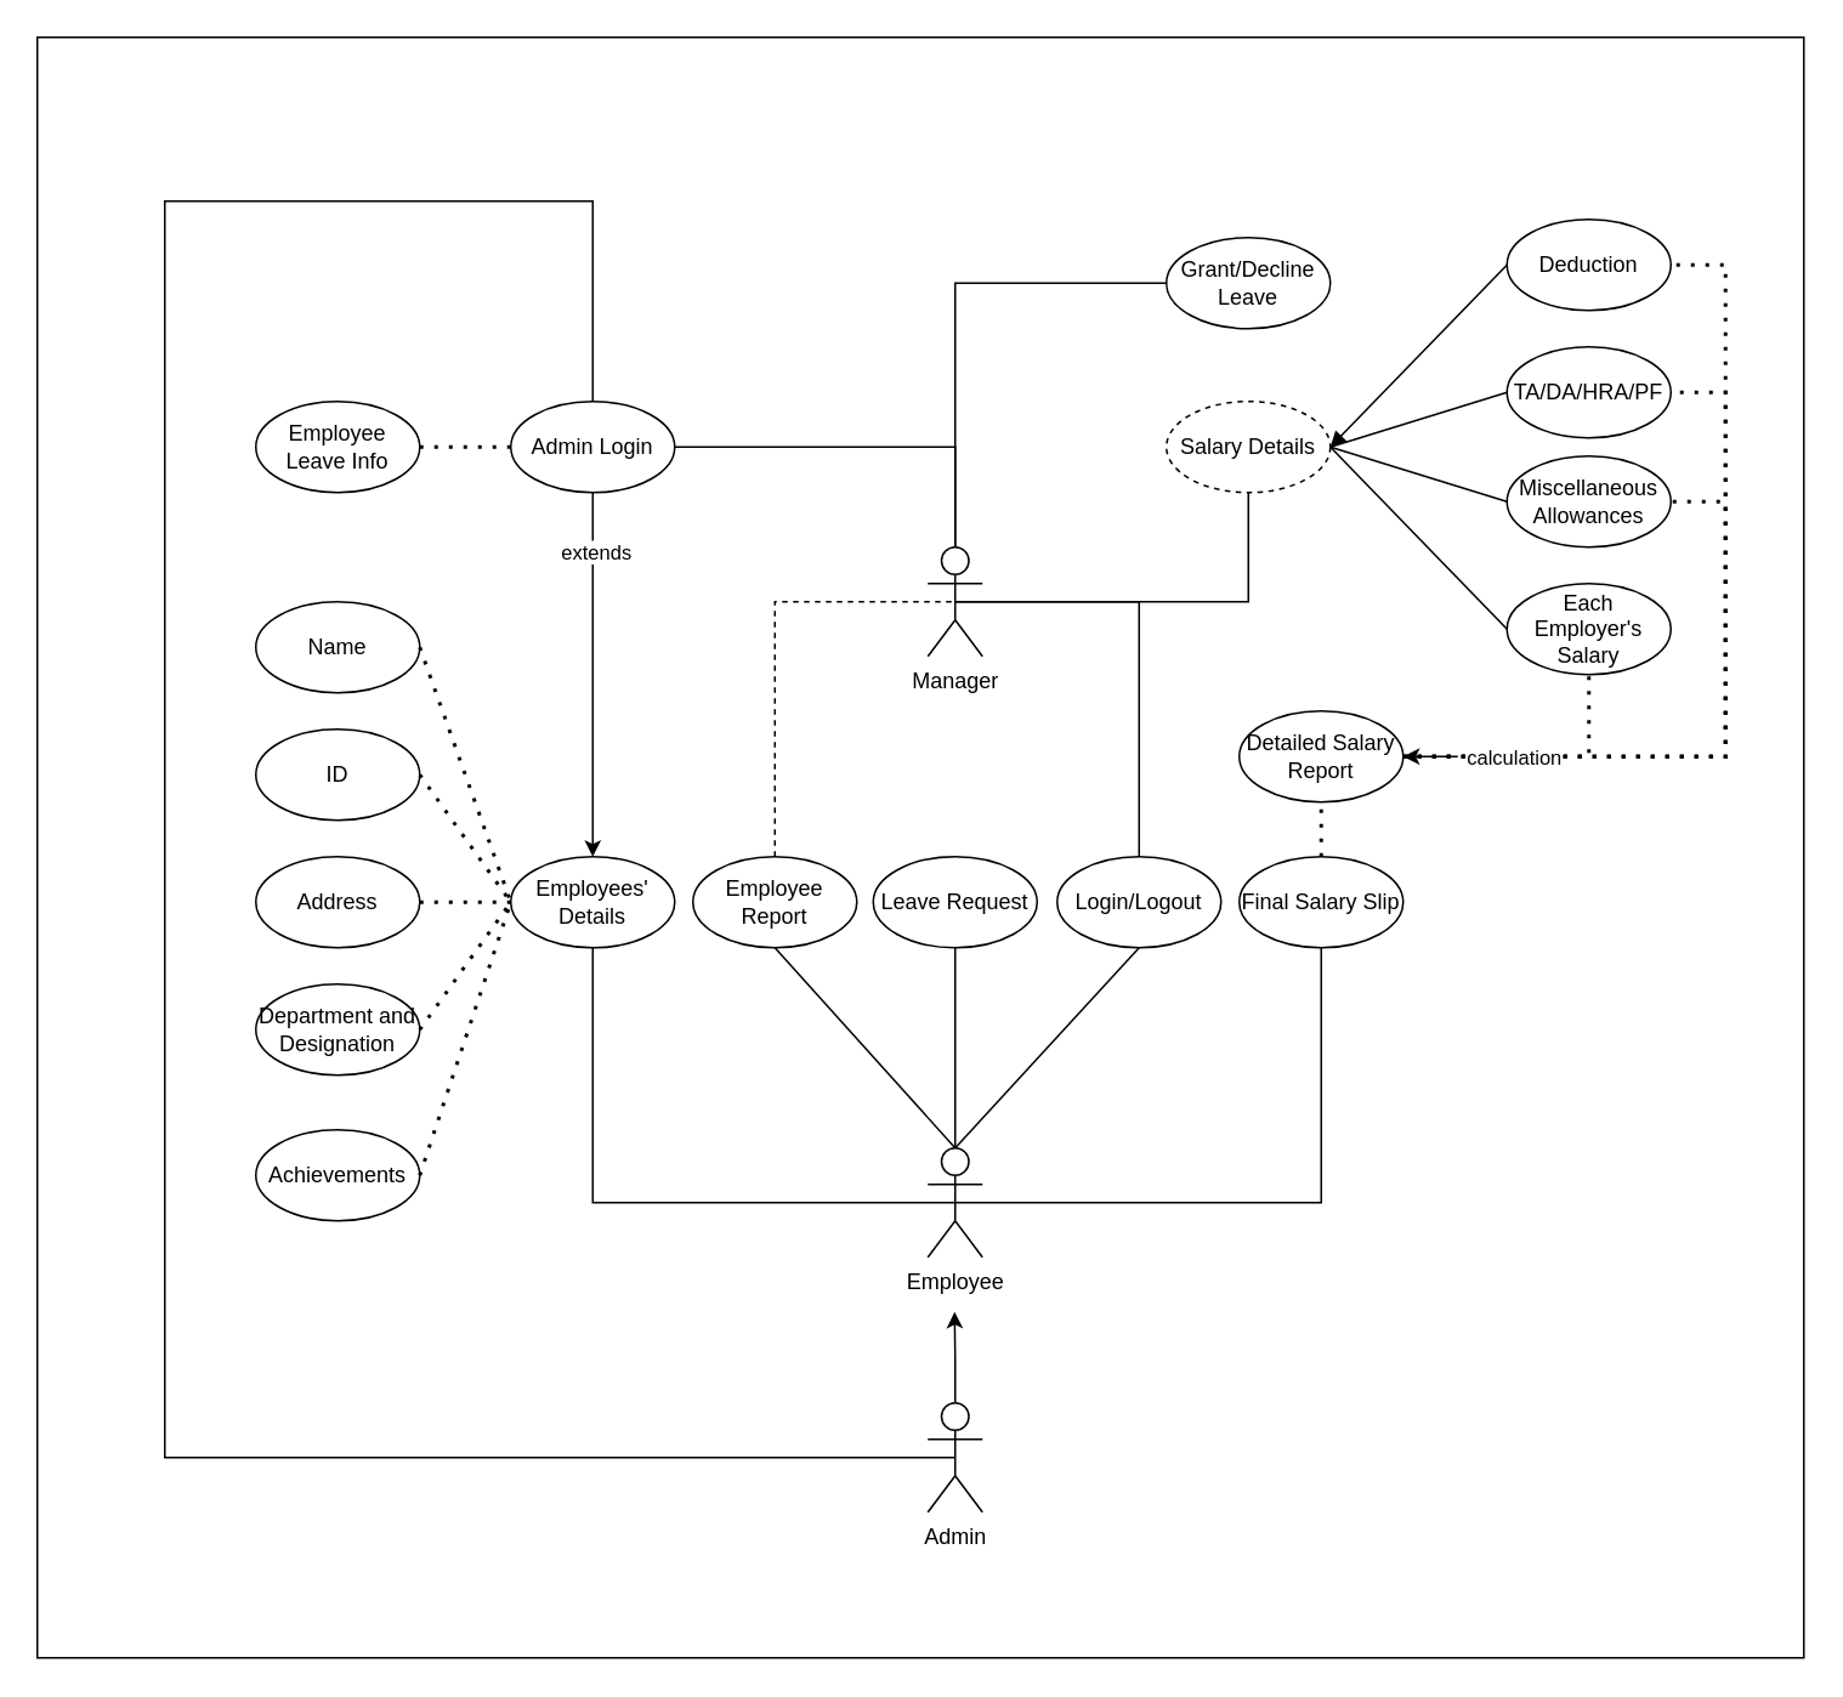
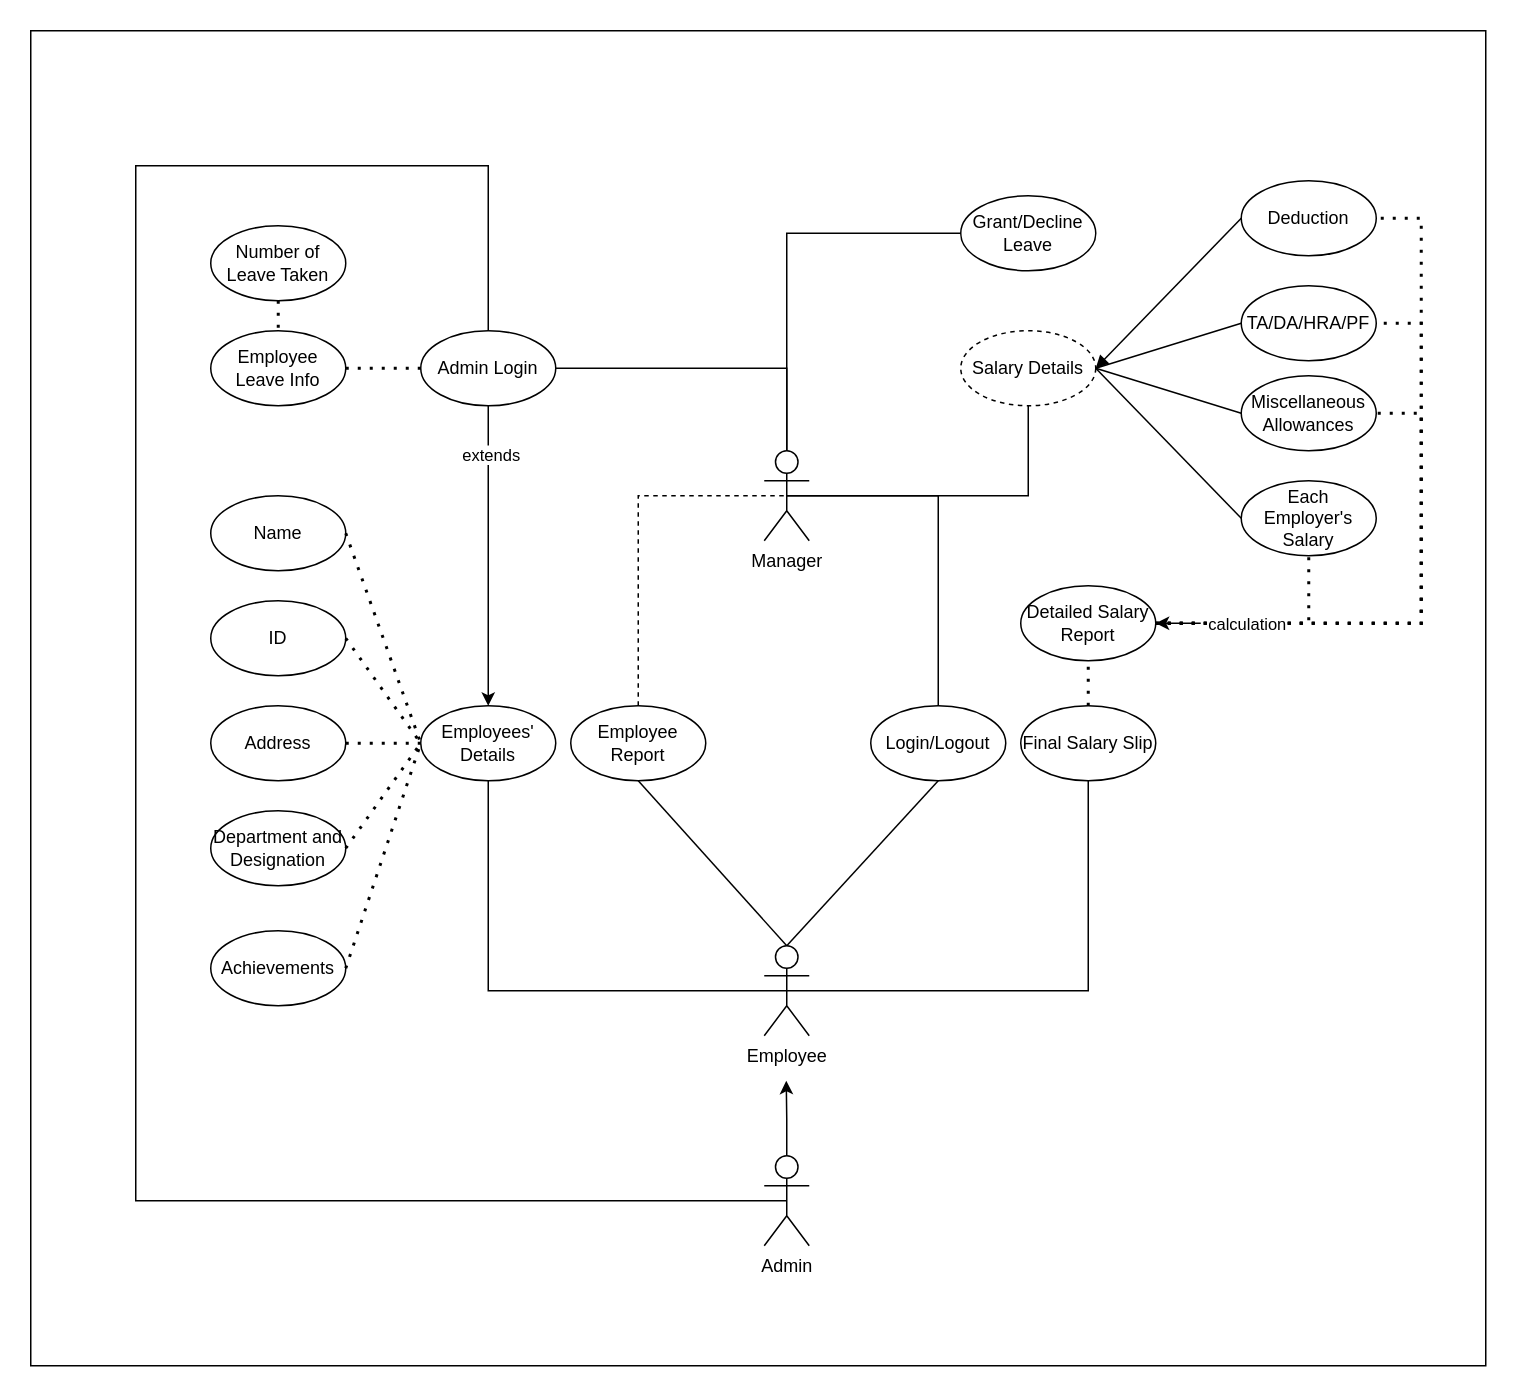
  <mxCell id="0" />
  <mxCell id="1" parent="0" />
  <mxCell id="2" value="" style="rounded=0;whiteSpace=wrap;html=1;" vertex="1" parent="1"><mxGeometry x="20" y="20" width="970" height="890" as="geometry" /></mxCell>
  <mxCell id="3" value="Manager" style="shape=umlActor;verticalLabelPosition=bottom;verticalAlign=top;html=1;outlineConnect=0;" vertex="1" parent="1"><mxGeometry x="509" y="300" width="30" height="60" as="geometry" /></mxCell>
  <mxCell id="4" value="Employee" style="shape=umlActor;verticalLabelPosition=bottom;verticalAlign=top;html=1;outlineConnect=0;" vertex="1" parent="1"><mxGeometry x="509" y="630" width="30" height="60" as="geometry" /></mxCell>
  <mxCell id="5" value="Login/Logout" style="ellipse;whiteSpace=wrap;html=1;" vertex="1" parent="1"><mxGeometry x="580" y="470" width="90" height="50" as="geometry" /></mxCell>
  <mxCell id="6" value="Employees' Details" style="ellipse;whiteSpace=wrap;html=1;" vertex="1" parent="1"><mxGeometry x="280" y="470" width="90" height="50" as="geometry" /></mxCell>
  <mxCell id="7" value="Name" style="ellipse;whiteSpace=wrap;html=1;" vertex="1" parent="1"><mxGeometry x="140" y="330" width="90" height="50" as="geometry" /></mxCell>
  <mxCell id="8" value="ID" style="ellipse;whiteSpace=wrap;html=1;" vertex="1" parent="1"><mxGeometry x="140" y="400" width="90" height="50" as="geometry" /></mxCell>
  <mxCell id="9" value="Address" style="ellipse;whiteSpace=wrap;html=1;" vertex="1" parent="1"><mxGeometry x="140" y="470" width="90" height="50" as="geometry" /></mxCell>
  <mxCell id="10" value="Department and Designation" style="ellipse;whiteSpace=wrap;html=1;" vertex="1" parent="1"><mxGeometry x="140" y="540" width="90" height="50" as="geometry" /></mxCell>
  <mxCell id="11" value="Achievements" style="ellipse;whiteSpace=wrap;html=1;" vertex="1" parent="1"><mxGeometry x="140" y="620" width="90" height="50" as="geometry" /></mxCell>
  <mxCell id="12" style="edgeStyle=orthogonalEdgeStyle;rounded=0;orthogonalLoop=1;jettySize=auto;html=1;exitX=0.5;exitY=1;exitDx=0;exitDy=0;entryX=0.5;entryY=0;entryDx=0;entryDy=0;" edge="1" parent="1" source="14" target="6"><mxGeometry relative="1" as="geometry" /></mxCell>
  <mxCell id="13" value="extends" style="edgeLabel;html=1;align=center;verticalAlign=middle;resizable=0;points=[];" vertex="1" connectable="0" parent="12"><mxGeometry x="-0.68" y="1" relative="1" as="geometry"><mxPoint as="offset" /></mxGeometry></mxCell>
  <mxCell id="14" value="Admin Login" style="ellipse;whiteSpace=wrap;html=1;" vertex="1" parent="1"><mxGeometry x="280" y="220" width="90" height="50" as="geometry" /></mxCell>
  <mxCell id="15" value="" style="endArrow=none;dashed=1;html=1;dashPattern=1 3;strokeWidth=2;rounded=0;entryX=0;entryY=0.5;entryDx=0;entryDy=0;exitX=1;exitY=0.5;exitDx=0;exitDy=0;" edge="1" parent="1" source="7" target="6"><mxGeometry width="50" height="50" relative="1" as="geometry"><mxPoint x="510" y="580" as="sourcePoint" /><mxPoint x="560" y="530" as="targetPoint" /></mxGeometry></mxCell>
  <mxCell id="16" value="" style="endArrow=none;dashed=1;html=1;dashPattern=1 3;strokeWidth=2;rounded=0;entryX=0;entryY=0.5;entryDx=0;entryDy=0;exitX=1;exitY=0.5;exitDx=0;exitDy=0;" edge="1" parent="1" source="8" target="6"><mxGeometry width="50" height="50" relative="1" as="geometry"><mxPoint x="510" y="580" as="sourcePoint" /><mxPoint x="560" y="530" as="targetPoint" /></mxGeometry></mxCell>
  <mxCell id="17" value="" style="endArrow=none;dashed=1;html=1;dashPattern=1 3;strokeWidth=2;rounded=0;entryX=0;entryY=0.5;entryDx=0;entryDy=0;exitX=1;exitY=0.5;exitDx=0;exitDy=0;" edge="1" parent="1" source="9" target="6"><mxGeometry width="50" height="50" relative="1" as="geometry"><mxPoint x="510" y="580" as="sourcePoint" /><mxPoint x="560" y="530" as="targetPoint" /></mxGeometry></mxCell>
  <mxCell id="18" value="" style="endArrow=none;dashed=1;html=1;dashPattern=1 3;strokeWidth=2;rounded=0;entryX=0;entryY=0.5;entryDx=0;entryDy=0;exitX=1;exitY=0.5;exitDx=0;exitDy=0;" edge="1" parent="1" source="10" target="6"><mxGeometry width="50" height="50" relative="1" as="geometry"><mxPoint x="510" y="580" as="sourcePoint" /><mxPoint x="560" y="530" as="targetPoint" /></mxGeometry></mxCell>
  <mxCell id="19" value="" style="endArrow=none;dashed=1;html=1;dashPattern=1 3;strokeWidth=2;rounded=0;entryX=0;entryY=0.5;entryDx=0;entryDy=0;exitX=1;exitY=0.5;exitDx=0;exitDy=0;" edge="1" parent="1" source="11" target="6"><mxGeometry width="50" height="50" relative="1" as="geometry"><mxPoint x="510" y="580" as="sourcePoint" /><mxPoint x="560" y="530" as="targetPoint" /></mxGeometry></mxCell>
  <mxCell id="20" value="" style="endArrow=none;html=1;rounded=0;entryX=0.5;entryY=0.5;entryDx=0;entryDy=0;entryPerimeter=0;exitX=0.5;exitY=1;exitDx=0;exitDy=0;" edge="1" parent="1" source="6" target="4"><mxGeometry width="50" height="50" relative="1" as="geometry"><mxPoint x="510" y="580" as="sourcePoint" /><mxPoint x="560" y="530" as="targetPoint" /><Array as="points"><mxPoint x="325" y="660" /></Array></mxGeometry></mxCell>
  <mxCell id="21" value="Employee Leave Info" style="ellipse;whiteSpace=wrap;html=1;" vertex="1" parent="1"><mxGeometry x="140" y="220" width="90" height="50" as="geometry" /></mxCell>
  <mxCell id="22" value="" style="endArrow=none;dashed=1;html=1;dashPattern=1 3;strokeWidth=2;rounded=0;entryX=0;entryY=0.5;entryDx=0;entryDy=0;exitX=1;exitY=0.5;exitDx=0;exitDy=0;" edge="1" parent="1" source="21" target="14"><mxGeometry width="50" height="50" relative="1" as="geometry"><mxPoint x="510" y="580" as="sourcePoint" /><mxPoint x="560" y="530" as="targetPoint" /></mxGeometry></mxCell>
  <mxCell id="23" value="Employee Report" style="ellipse;whiteSpace=wrap;html=1;" vertex="1" parent="1"><mxGeometry x="380" y="470" width="90" height="50" as="geometry" /></mxCell>
  <mxCell id="24" value="Salary Details" style="ellipse;whiteSpace=wrap;html=1;dashed=1;" vertex="1" parent="1"><mxGeometry x="640" y="220" width="90" height="50" as="geometry" /></mxCell>
  <mxCell id="25" value="Each Employer's Salary" style="ellipse;whiteSpace=wrap;html=1;" vertex="1" parent="1"><mxGeometry x="827" y="320" width="90" height="50" as="geometry" /></mxCell>
  <mxCell id="26" value="Final Salary Slip" style="ellipse;whiteSpace=wrap;html=1;" vertex="1" parent="1"><mxGeometry x="680" y="470" width="90" height="50" as="geometry" /></mxCell>
  <mxCell id="27" value="Deduction" style="ellipse;whiteSpace=wrap;html=1;" vertex="1" parent="1"><mxGeometry x="827" y="120" width="90" height="50" as="geometry" /></mxCell>
  <mxCell id="28" value="TA/DA/HRA/PF" style="ellipse;whiteSpace=wrap;html=1;" vertex="1" parent="1"><mxGeometry x="827" y="190" width="90" height="50" as="geometry" /></mxCell>
  <mxCell id="29" value="Miscellaneous Allowances" style="ellipse;whiteSpace=wrap;html=1;" vertex="1" parent="1"><mxGeometry x="827" y="250" width="90" height="50" as="geometry" /></mxCell>
  <mxCell id="30" value="" style="endArrow=none;html=1;rounded=0;exitX=0.5;exitY=0.5;exitDx=0;exitDy=0;exitPerimeter=0;entryX=0.5;entryY=1;entryDx=0;entryDy=0;" edge="1" parent="1" source="3" target="24"><mxGeometry width="50" height="50" relative="1" as="geometry"><mxPoint x="614" y="355" as="sourcePoint" /><mxPoint x="664" y="305" as="targetPoint" /><Array as="points"><mxPoint x="685" y="330" /></Array></mxGeometry></mxCell>
  <mxCell id="31" value="" style="endArrow=block;html=1;rounded=0;entryX=1;entryY=0.5;entryDx=0;entryDy=0;exitX=0;exitY=0.5;exitDx=0;exitDy=0;" edge="1" parent="1" source="27" target="24"><mxGeometry width="50" height="50" relative="1" as="geometry"><mxPoint x="624" y="365" as="sourcePoint" /><mxPoint x="674" y="315" as="targetPoint" /></mxGeometry></mxCell>
  <mxCell id="32" value="" style="endArrow=none;html=1;rounded=0;entryX=1;entryY=0.5;entryDx=0;entryDy=0;exitX=0;exitY=0.5;exitDx=0;exitDy=0;" edge="1" parent="1" source="28" target="24"><mxGeometry width="50" height="50" relative="1" as="geometry"><mxPoint x="634" y="375" as="sourcePoint" /><mxPoint x="684" y="325" as="targetPoint" /></mxGeometry></mxCell>
  <mxCell id="33" value="" style="endArrow=none;html=1;rounded=0;entryX=1;entryY=0.5;entryDx=0;entryDy=0;exitX=0;exitY=0.5;exitDx=0;exitDy=0;" edge="1" parent="1" source="29" target="24"><mxGeometry width="50" height="50" relative="1" as="geometry"><mxPoint x="644" y="385" as="sourcePoint" /><mxPoint x="694" y="335" as="targetPoint" /></mxGeometry></mxCell>
  <mxCell id="34" value="" style="endArrow=none;html=1;rounded=0;entryX=1;entryY=0.5;entryDx=0;entryDy=0;exitX=0;exitY=0.5;exitDx=0;exitDy=0;" edge="1" parent="1" source="25" target="24"><mxGeometry width="50" height="50" relative="1" as="geometry"><mxPoint x="654" y="395" as="sourcePoint" /><mxPoint x="704" y="345" as="targetPoint" /></mxGeometry></mxCell>
  <mxCell id="35" value="" style="endArrow=none;html=1;rounded=0;exitX=0.5;exitY=0.5;exitDx=0;exitDy=0;exitPerimeter=0;entryX=0.5;entryY=1;entryDx=0;entryDy=0;" edge="1" parent="1" source="4" target="26"><mxGeometry width="50" height="50" relative="1" as="geometry"><mxPoint x="620" y="630" as="sourcePoint" /><mxPoint x="670" y="580" as="targetPoint" /><Array as="points"><mxPoint x="725" y="660" /></Array></mxGeometry></mxCell>
  <mxCell id="36" value="" style="endArrow=none;dashed=1;html=1;dashPattern=1 3;strokeWidth=2;rounded=0;entryX=0.5;entryY=1;entryDx=0;entryDy=0;exitX=1;exitY=0.5;exitDx=0;exitDy=0;" edge="1" parent="1" source="47" target="25"><mxGeometry width="50" height="50" relative="1" as="geometry"><mxPoint x="807" y="415" as="sourcePoint" /><mxPoint x="767" y="530" as="targetPoint" /><Array as="points"><mxPoint x="872" y="415" /></Array></mxGeometry></mxCell>
  <mxCell id="37" value="" style="endArrow=none;dashed=1;html=1;dashPattern=1 3;strokeWidth=2;rounded=0;entryX=1;entryY=0.5;entryDx=0;entryDy=0;exitX=1;exitY=0.5;exitDx=0;exitDy=0;" edge="1" parent="1" source="47" target="29"><mxGeometry width="50" height="50" relative="1" as="geometry"><mxPoint x="807" y="415" as="sourcePoint" /><mxPoint x="847" y="540" as="targetPoint" /><Array as="points"><mxPoint x="947" y="415" /><mxPoint x="947" y="275" /></Array></mxGeometry></mxCell>
  <mxCell id="38" value="" style="endArrow=none;dashed=1;html=1;dashPattern=1 3;strokeWidth=2;rounded=0;entryX=1;entryY=0.5;entryDx=0;entryDy=0;exitX=1;exitY=0.5;exitDx=0;exitDy=0;" edge="1" parent="1" source="47" target="28"><mxGeometry width="50" height="50" relative="1" as="geometry"><mxPoint x="807" y="415" as="sourcePoint" /><mxPoint x="767" y="530" as="targetPoint" /><Array as="points"><mxPoint x="947" y="415" /><mxPoint x="947" y="215" /></Array></mxGeometry></mxCell>
  <mxCell id="39" value="" style="endArrow=none;dashed=1;html=1;dashPattern=1 3;strokeWidth=2;rounded=0;entryX=1;entryY=0.5;entryDx=0;entryDy=0;exitX=1;exitY=0.5;exitDx=0;exitDy=0;" edge="1" parent="1" source="47" target="27"><mxGeometry width="50" height="50" relative="1" as="geometry"><mxPoint x="807" y="415" as="sourcePoint" /><mxPoint x="767" y="530" as="targetPoint" /><Array as="points"><mxPoint x="947" y="415" /><mxPoint x="947" y="145" /></Array></mxGeometry></mxCell>
  <mxCell id="40" value="calculation" style="edgeLabel;html=1;align=center;verticalAlign=middle;resizable=0;points=[];" vertex="1" connectable="0" parent="39"><mxGeometry x="-0.836" y="2" relative="1" as="geometry"><mxPoint x="21" y="2" as="offset" /></mxGeometry></mxCell>
  <mxCell id="41" value="" style="endArrow=none;html=1;rounded=0;exitX=0.5;exitY=0;exitDx=0;exitDy=0;" edge="1" parent="1" source="5"><mxGeometry width="50" height="50" relative="1" as="geometry"><mxPoint x="540" y="580" as="sourcePoint" /><mxPoint x="524" y="330" as="targetPoint" /><Array as="points"><mxPoint x="625" y="330" /></Array></mxGeometry></mxCell>
  <mxCell id="42" value="" style="endArrow=none;html=1;rounded=0;entryX=0.5;entryY=0.5;entryDx=0;entryDy=0;entryPerimeter=0;exitX=0.5;exitY=0;exitDx=0;exitDy=0;dashed=1;" edge="1" parent="1" source="23" target="3"><mxGeometry width="50" height="50" relative="1" as="geometry"><mxPoint x="400" y="410" as="sourcePoint" /><mxPoint x="490" y="360" as="targetPoint" /><Array as="points"><mxPoint x="425" y="330" /></Array></mxGeometry></mxCell>
  <mxCell id="43" value="" style="endArrow=none;html=1;rounded=0;exitX=0.5;exitY=0;exitDx=0;exitDy=0;exitPerimeter=0;entryX=0.5;entryY=1;entryDx=0;entryDy=0;" edge="1" parent="1" source="4" target="23"><mxGeometry width="50" height="50" relative="1" as="geometry"><mxPoint x="540" y="580" as="sourcePoint" /><mxPoint x="590" y="530" as="targetPoint" /></mxGeometry></mxCell>
  <mxCell id="44" value="" style="endArrow=none;html=1;rounded=0;exitX=0.5;exitY=0;exitDx=0;exitDy=0;exitPerimeter=0;entryX=0.5;entryY=1;entryDx=0;entryDy=0;" edge="1" parent="1" source="4" target="5"><mxGeometry width="50" height="50" relative="1" as="geometry"><mxPoint x="540" y="580" as="sourcePoint" /><mxPoint x="590" y="530" as="targetPoint" /></mxGeometry></mxCell>
- <mxCell id="45" value="Leave Request" style="ellipse;whiteSpace=wrap;html=1;" vertex="1" parent="1"><mxGeometry x="479" y="470" width="90" height="50" as="geometry" /></mxCell>
- <mxCell id="46" value="" style="endArrow=none;html=1;rounded=0;exitX=0.5;exitY=1;exitDx=0;exitDy=0;entryX=0.5;entryY=0;entryDx=0;entryDy=0;entryPerimeter=0;" edge="1" parent="1" source="45" target="4"><mxGeometry width="50" height="50" relative="1" as="geometry"><mxPoint x="524" y="510" as="sourcePoint" /><mxPoint x="524" y="580" as="targetPoint" /></mxGeometry></mxCell>
  <mxCell id="47" value="Detailed Salary Report" style="ellipse;whiteSpace=wrap;html=1;" vertex="1" parent="1"><mxGeometry x="680" y="390" width="90" height="50" as="geometry" /></mxCell>
  <mxCell id="48" value="" style="endArrow=none;dashed=1;html=1;dashPattern=1 3;strokeWidth=2;rounded=0;entryX=0.5;entryY=1;entryDx=0;entryDy=0;exitX=0.5;exitY=0;exitDx=0;exitDy=0;" edge="1" parent="1" source="26" target="47"><mxGeometry width="50" height="50" relative="1" as="geometry"><mxPoint x="520" y="520" as="sourcePoint" /><mxPoint x="570" y="470" as="targetPoint" /></mxGeometry></mxCell>
+ <mxCell id="49" value="Number of Leave Taken" style="ellipse;whiteSpace=wrap;html=1;" vertex="1" parent="1"><mxGeometry x="140" y="150" width="90" height="50" as="geometry" /></mxCell>
+ <mxCell id="50" value="" style="endArrow=none;dashed=1;html=1;dashPattern=1 3;strokeWidth=2;rounded=0;entryX=0.5;entryY=0;entryDx=0;entryDy=0;exitX=0.5;exitY=1;exitDx=0;exitDy=0;" edge="1" parent="1" source="49" target="21"><mxGeometry width="50" height="50" relative="1" as="geometry"><mxPoint x="520" y="470" as="sourcePoint" /><mxPoint x="570" y="420" as="targetPoint" /></mxGeometry></mxCell>
  <mxCell id="51" value="Grant/Decline Leave" style="ellipse;whiteSpace=wrap;html=1;" vertex="1" parent="1"><mxGeometry x="640" y="130" width="90" height="50" as="geometry" /></mxCell>
  <mxCell id="52" value="" style="endArrow=none;html=1;rounded=0;entryX=0.5;entryY=0;entryDx=0;entryDy=0;entryPerimeter=0;exitX=0;exitY=0.5;exitDx=0;exitDy=0;" edge="1" parent="1" source="51" target="3"><mxGeometry width="50" height="50" relative="1" as="geometry"><mxPoint x="520" y="460" as="sourcePoint" /><mxPoint x="570" y="410" as="targetPoint" /><Array as="points"><mxPoint x="524" y="155" /></Array></mxGeometry></mxCell>
  <mxCell id="53" value="" style="endArrow=none;html=1;rounded=0;entryX=0.5;entryY=0;entryDx=0;entryDy=0;entryPerimeter=0;exitX=1;exitY=0.5;exitDx=0;exitDy=0;" edge="1" parent="1" source="14" target="3"><mxGeometry width="50" height="50" relative="1" as="geometry"><mxPoint x="440" y="450" as="sourcePoint" /><mxPoint x="490" y="400" as="targetPoint" /><Array as="points"><mxPoint x="524" y="245" /></Array></mxGeometry></mxCell>
  <mxCell id="54" style="edgeStyle=orthogonalEdgeStyle;rounded=0;orthogonalLoop=1;jettySize=auto;html=1;exitX=0.5;exitY=0;exitDx=0;exitDy=0;exitPerimeter=0;" edge="1" parent="1" source="55"><mxGeometry relative="1" as="geometry"><mxPoint x="523.667" y="720" as="targetPoint" /></mxGeometry></mxCell>
  <mxCell id="55" value="Admin" style="shape=umlActor;verticalLabelPosition=bottom;verticalAlign=top;html=1;outlineConnect=0;" vertex="1" parent="1"><mxGeometry x="509" y="770" width="30" height="60" as="geometry" /></mxCell>
  <mxCell id="56" value="" style="endArrow=none;html=1;rounded=0;entryX=0.5;entryY=0.5;entryDx=0;entryDy=0;entryPerimeter=0;exitX=0.5;exitY=0;exitDx=0;exitDy=0;" edge="1" parent="1" source="14" target="55"><mxGeometry width="50" height="50" relative="1" as="geometry"><mxPoint x="390" y="380" as="sourcePoint" /><mxPoint x="340" y="570" as="targetPoint" /><Array as="points"><mxPoint x="325" y="110" /><mxPoint x="90" y="110" /><mxPoint x="90" y="800" /></Array></mxGeometry></mxCell>
  <mxCell id="57" value="" style="endArrow=classic;html=1;rounded=0;entryX=1;entryY=0.5;entryDx=0;entryDy=0;" edge="1" parent="1" target="47"><mxGeometry width="50" height="50" relative="1" as="geometry"><mxPoint x="800" y="415" as="sourcePoint" /><mxPoint x="730" y="340" as="targetPoint" /></mxGeometry></mxCell>
